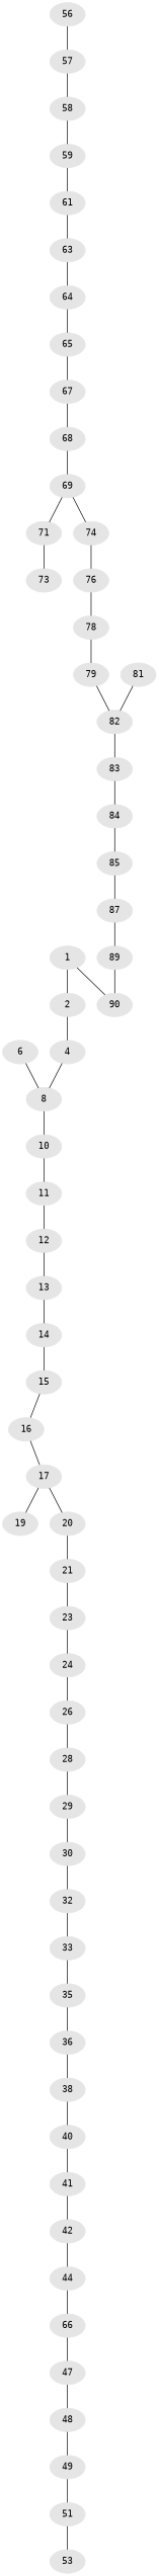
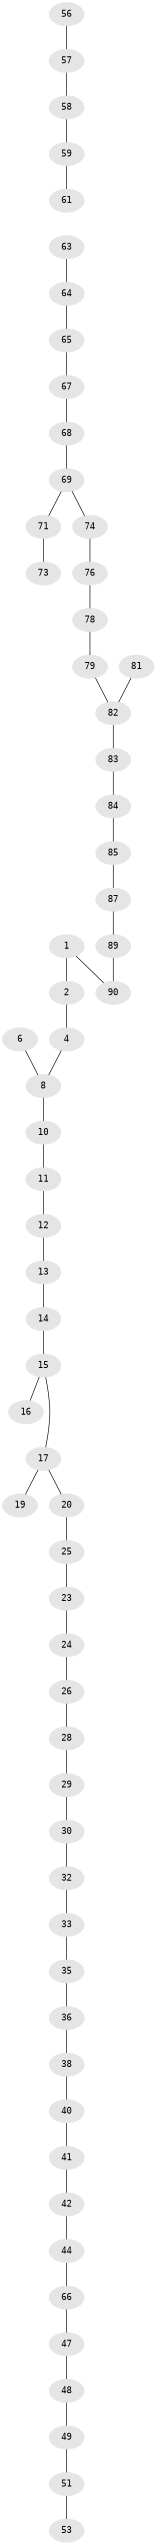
  graph {
    fontname="DejaVu Sans Mono"
    node [color=gray90 fontname="DejaVu Sans Mono" style=filled]
    edge [fontname="DejaVu Sans Mono"]
    2 [super="+3"]
    4 [super="+5"]
    1
    90
    8 [super="+9"]
    6 [super="+7"]
    10
    11
    12
    13
    14
    15
    16
    17 [super="+18"]
    19
    20
-   21 [super="+22"]
+   21 [super="+22" label=25]
    23
    24 [super="+25"]
    26 [super="+27"]
    28
    29
    30 [super="+31"]
    32
    33 [super="+34"]
    35
    36 [super="+37"]
    38 [super="+39"]
    40
    41
    42 [super="+43"]
    44 [super="+45"]
    n33 [label=66]
    47
    48
    49 [super="+50"]
    51 [super="+52"]
    53 [super="+54"]
    56
    57
    58
    59 [super="+60"]
    61 [super="+62"]
    63
    64
    65 [super="+66"]
    67
    68
    69 [super="+70"]
    71 [super="+72"]
    74 [super="+75"]
    73
    76 [super="+77"]
    78
    79 [super="+80"]
    82
    81
    83
    84
    85 [super="+86"]
    87 [super="+88"]
    89
    2 -- 4
    4 -- 8
    1 -- 2
    1 -- 90
    8 -- 10
    6 -- 8
    10 -- 11
    11 -- 12
    12 -- 13
    13 -- 14
    14 -- 15
    15 -- 16
-   16 -- 17
+   15 -- 17
    17 -- 19
    17 -- 20
    20 -- 21
    21 -- 23
    23 -- 24
    24 -- 26
    26 -- 28
    28 -- 29
    29 -- 30
    30 -- 32
    32 -- 33
    33 -- 35
    35 -- 36
    36 -- 38
    38 -- 40
    40 -- 41
    41 -- 42
    42 -- 44
    44 -- n33
    n33 -- 47
    47 -- 48
    48 -- 49
    49 -- 51
    51 -- 53
    56 -- 57
    57 -- 58
    58 -- 59
    59 -- 61
-   61 -- 63
    63 -- 64
    64 -- 65
    65 -- 67
    67 -- 68
    68 -- 69
    69 -- 71
    69 -- 74
    71 -- 73
    74 -- 76
    76 -- 78
    78 -- 79
    79 -- 82
    82 -- 83
    81 -- 82
    83 -- 84
    84 -- 85
    85 -- 87
    87 -- 89
    89 -- 90
  }
